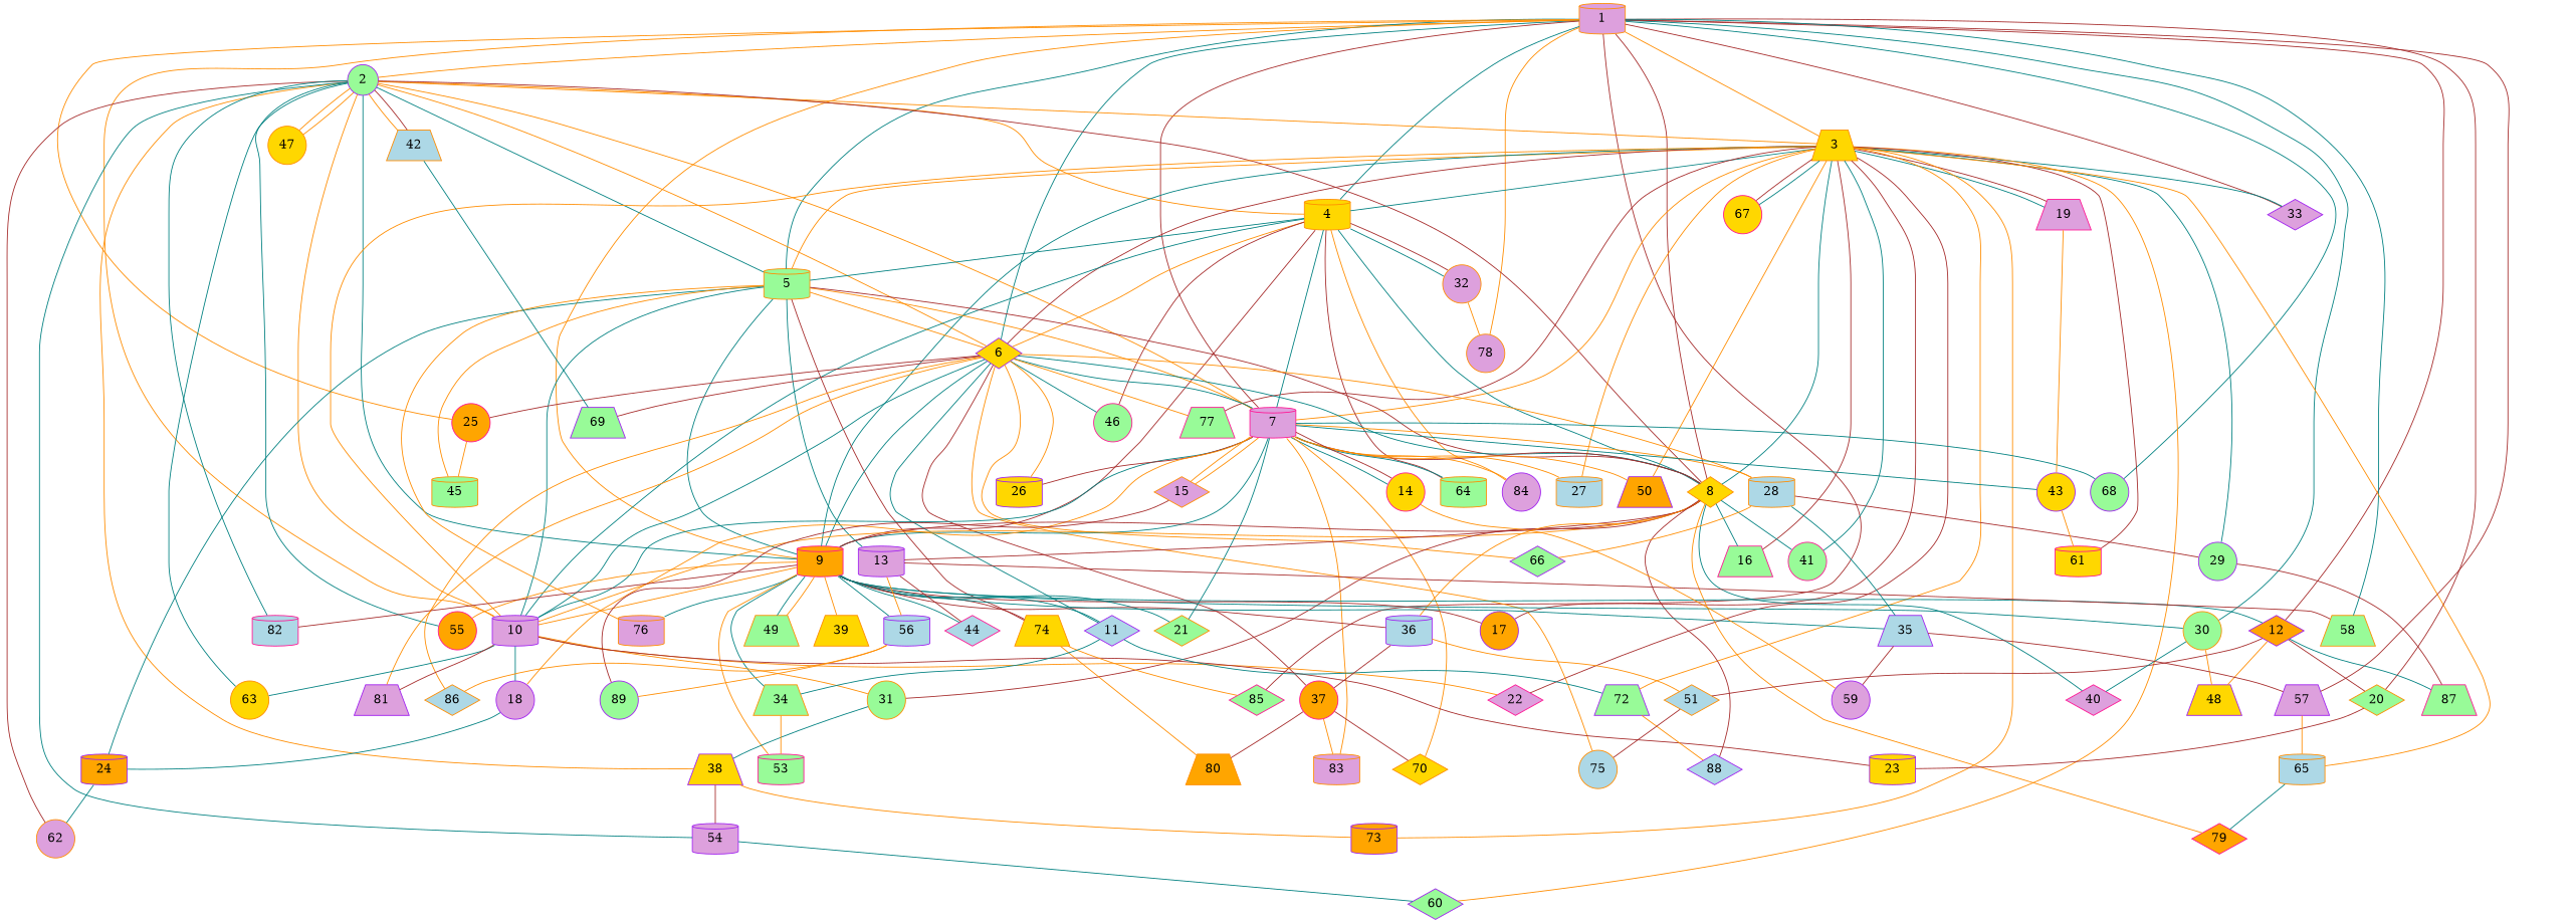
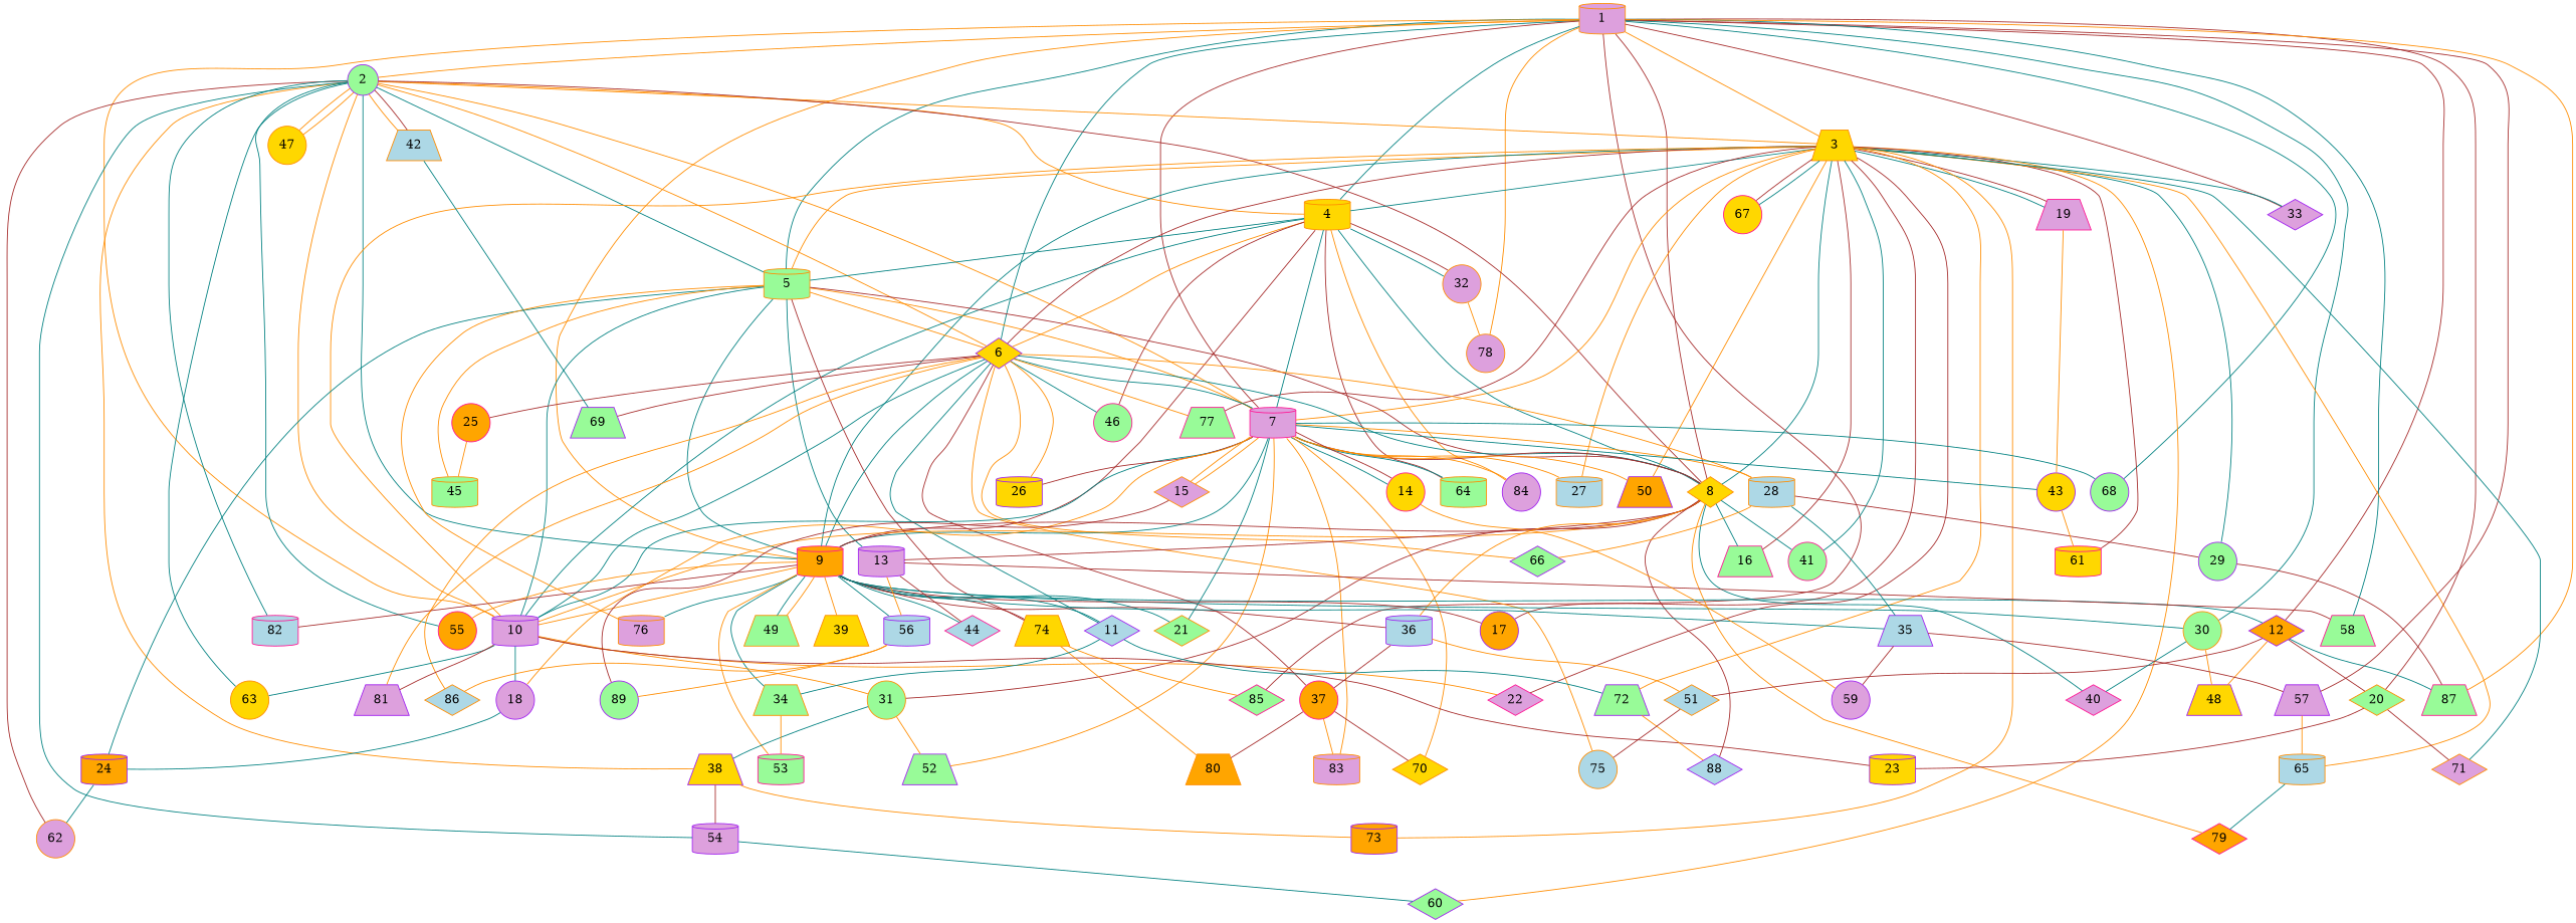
  graph {
    node [color=darkorange fillcolor=palegreen shape=cylinder style=filled]
    edge [color=darkorange]
    1 [fillcolor=plum]
    2 [color=purple shape=circle]
    3 [fillcolor=gold shape=trapezium]
    4 [fillcolor=gold]
    5
    6 [color=purple fillcolor=gold shape=diamond]
    7 [color=deeppink fillcolor=plum]
    8 [fillcolor=gold shape=diamond]
    9 [color=deeppink fillcolor=orange]
    10 [color=purple fillcolor=plum]
    12 [color=purple fillcolor=orange shape=diamond]
    20 [shape=diamond]
    25 [color=deeppink fillcolor=orange shape=circle]
    30 [shape=circle]
    33 [color=purple fillcolor=plum shape=diamond]
    57 [color=purple fillcolor=plum shape=trapezium]
-   58 [shape=trapezium]
+   58 [color=deeppink shape=trapezium]
    68 [color=purple shape=circle]
    78 [fillcolor=plum shape=circle]
    85 [color=deeppink shape=diamond]
    38 [color=purple fillcolor=gold shape=trapezium]
    42 [fillcolor=lightblue shape=trapezium]
    47 [fillcolor=gold shape=circle]
    54 [color=purple fillcolor=plum]
    55 [color=deeppink fillcolor=orange shape=circle]
    62 [fillcolor=plum shape=circle]
    63 [fillcolor=gold shape=circle]
    82 [color=deeppink fillcolor=lightblue]
    16 [color=deeppink shape=trapezium]
    17 [color=purple fillcolor=orange shape=circle]
    19 [color=deeppink fillcolor=plum shape=trapezium]
    22 [color=deeppink fillcolor=plum shape=diamond]
    27 [fillcolor=lightblue]
    29 [color=purple shape=circle]
    41 [color=deeppink shape=circle]
    50 [color=purple fillcolor=orange shape=trapezium]
    60 [color=purple shape=diamond]
    61 [color=deeppink fillcolor=gold]
    65 [fillcolor=lightblue]
    67 [color=deeppink fillcolor=gold shape=circle]
+   71 [fillcolor=plum shape=diamond]
    72 [color=purple shape=trapezium]
    73 [color=purple fillcolor=orange]
    77 [color=deeppink shape=trapezium]
    32 [fillcolor=plum shape=circle]
    46 [color=deeppink shape=circle]
    64
    84 [color=purple fillcolor=plum shape=circle]
    13 [color=purple fillcolor=plum]
    24 [color=purple fillcolor=orange]
    45
    74 [fillcolor=gold shape=trapezium]
    76 [fillcolor=plum]
    11 [color=purple fillcolor=lightblue shape=diamond]
    26 [color=purple fillcolor=gold]
    28 [fillcolor=lightblue]
    37 [color=deeppink fillcolor=orange shape=circle]
    66 [color=purple shape=diamond]
    69 [color=purple shape=trapezium]
    75 [fillcolor=lightblue shape=circle]
    81 [color=purple fillcolor=plum shape=trapezium]
    86 [fillcolor=lightblue shape=diamond]
    14 [color=deeppink fillcolor=gold shape=circle]
    15 [fillcolor=plum shape=diamond]
    18 [color=purple fillcolor=plum shape=circle]
    21 [shape=diamond]
    43 [color=purple fillcolor=gold shape=circle]
+   52 [color=purple shape=trapezium]
    70 [fillcolor=gold shape=diamond]
    83 [fillcolor=plum]
    31 [shape=circle]
    36 [color=purple fillcolor=lightblue]
    40 [color=deeppink fillcolor=plum shape=diamond]
    79 [color=deeppink fillcolor=orange shape=diamond]
    88 [color=purple fillcolor=lightblue shape=diamond]
    39 [fillcolor=gold shape=trapezium]
    34 [shape=trapezium]
    35 [color=purple fillcolor=lightblue shape=trapezium]
    44 [color=deeppink fillcolor=lightblue shape=diamond]
    49 [shape=trapezium]
    53 [color=deeppink]
    56 [color=purple fillcolor=lightblue]
    23 [color=purple fillcolor=gold]
    48 [color=purple fillcolor=gold shape=trapezium]
    51 [fillcolor=lightblue shape=diamond]
    87 [color=deeppink shape=trapezium]
    80 [fillcolor=orange shape=trapezium]
    59 [color=purple fillcolor=plum shape=circle]
    89 [color=purple shape=circle]
    1 -- 2
    1 -- 3
    1 -- 4 [color=teal]
    1 -- 5 [color=teal]
    1 -- 6 [color=teal]
    1 -- 7 [color=brown]
    1 -- 8 [color=brown]
    1 -- 9
    1 -- 10
    1 -- 12 [color=brown]
    1 -- 20 [color=brown]
-   1 -- 25
+   1 -- 87
    1 -- 30 [color=teal]
    1 -- 33 [color=brown]
    1 -- 57 [color=brown]
    1 -- 58 [color=teal]
    1 -- 68 [color=teal]
    1 -- 78
    1 -- 85 [color=brown]
    2 -- 3
    2 -- 4
    2 -- 5 [color=teal]
    2 -- 6
    2 -- 7
    2 -- 8 [color=brown]
    2 -- 9 [color=teal]
    2 -- 10
    2 -- 38
    2 -- 42
    2 -- 42 [color=brown]
    2 -- 47
    2 -- 47
    2 -- 54 [color=teal]
    2 -- 55 [color=teal]
    2 -- 62 [color=brown]
    2 -- 63 [color=teal]
    2 -- 82 [color=teal]
    3 -- 4 [color=teal]
    3 -- 5
    3 -- 6 [color=brown]
    3 -- 7
    3 -- 8 [color=teal]
    3 -- 9 [color=teal]
    3 -- 10
    3 -- 33 [color=teal]
    3 -- 16 [color=brown]
    3 -- 17 [color=brown]
    3 -- 19 [color=teal]
    3 -- 19 [color=brown]
    3 -- 22 [color=brown]
    3 -- 27
    3 -- 29 [color=teal]
    3 -- 41 [color=teal]
    3 -- 50
    3 -- 60
    3 -- 61 [color=brown]
    3 -- 65
    3 -- 67 [color=brown]
    3 -- 67 [color=teal]
+   3 -- 71 [color=teal]
    3 -- 72
    3 -- 73
    3 -- 77 [color=brown]
    4 -- 5 [color=teal]
    4 -- 6
    4 -- 7 [color=teal]
    4 -- 8 [color=teal]
    4 -- 9 [color=brown]
    4 -- 10 [color=teal]
    4 -- 32 [color=teal]
    4 -- 32 [color=brown]
    4 -- 46 [color=brown]
    4 -- 64 [color=brown]
    4 -- 84
    5 -- 6
    5 -- 7
    5 -- 8 [color=brown]
    5 -- 9 [color=teal]
    5 -- 10 [color=teal]
    5 -- 13 [color=teal]
    5 -- 24 [color=teal]
    5 -- 45
    5 -- 74 [color=brown]
    5 -- 76
    6 -- 7 [color=teal]
    6 -- 8 [color=teal]
    6 -- 9 [color=teal]
    6 -- 10 [color=teal]
    6 -- 25 [color=brown]
    6 -- 77
    6 -- 46 [color=teal]
    6 -- 11 [color=teal]
    6 -- 26
    6 -- 28
    6 -- 37 [color=brown]
    6 -- 66
    6 -- 69 [color=brown]
    6 -- 75
    6 -- 81
    6 -- 86
    7 -- 8 [color=brown]
    7 -- 9 [color=teal]
    7 -- 10 [color=teal]
    7 -- 68 [color=teal]
    7 -- 27
    7 -- 50
    7 -- 64 [color=teal]
    7 -- 84
    7 -- 26 [color=brown]
    7 -- 28
    7 -- 14 [color=teal]
    7 -- 14 [color=brown]
    7 -- 15
    7 -- 15
    7 -- 18
    7 -- 21 [color=teal]
    7 -- 43 [color=teal]
+   7 -- 52
    7 -- 70
    7 -- 83
    8 -- 9 [color=brown]
    8 -- 10
    8 -- 16 [color=teal]
    8 -- 41 [color=teal]
    8 -- 13 [color=brown]
    8 -- 31 [color=brown]
    8 -- 36
    8 -- 40 [color=teal]
    8 -- 79
    8 -- 88 [color=brown]
    9 -- 10
    9 -- 12 [color=teal]
    9 -- 30 [color=teal]
    9 -- 55
    9 -- 82 [color=brown]
    9 -- 17 [color=brown]
    9 -- 74 [color=brown]
    9 -- 76 [color=teal]
    9 -- 11 [color=teal]
    9 -- 21 [color=teal]
    9 -- 36 [color=brown]
    9 -- 39
    9 -- 34 [color=teal]
    9 -- 35 [color=teal]
    9 -- 44 [color=teal]
    9 -- 49 [color=teal]
    9 -- 49
    9 -- 53
    9 -- 56 [color=teal]
    10 -- 63 [color=teal]
    10 -- 22
    10 -- 81 [color=brown]
    10 -- 18 [color=teal]
    10 -- 31
    10 -- 23 [color=brown]
    12 -- 20 [color=brown]
    12 -- 48
    12 -- 51 [color=brown]
    12 -- 87 [color=teal]
+   20 -- 71 [color=brown]
    20 -- 23 [color=brown]
    25 -- 45
    30 -- 40 [color=teal]
    30 -- 48
    57 -- 65
    38 -- 54 [color=brown]
    38 -- 73
    42 -- 69 [color=teal]
    54 -- 60 [color=teal]
    19 -- 43
    29 -- 87 [color=brown]
    65 -- 79 [color=teal]
    72 -- 88
    32 -- 78
    13 -- 58 [color=brown]
    13 -- 44 [color=brown]
    13 -- 56
    24 -- 62 [color=teal]
    74 -- 85
    74 -- 80
    11 -- 72 [color=teal]
    11 -- 34 [color=teal]
    28 -- 29 [color=brown]
    28 -- 66
    28 -- 35 [color=teal]
    37 -- 70 [color=brown]
    37 -- 83
    37 -- 80 [color=brown]
    14 -- 59
    15 -- 89 [color=brown]
    18 -- 24 [color=teal]
    43 -- 61
    31 -- 38 [color=teal]
+   31 -- 52
    36 -- 37 [color=brown]
    36 -- 51
    34 -- 53
    35 -- 57 [color=brown]
    35 -- 59 [color=brown]
    56 -- 86
    56 -- 89
    51 -- 75 [color=brown]
  }
